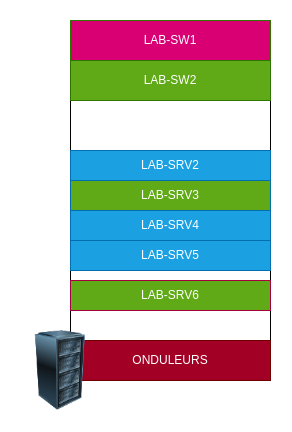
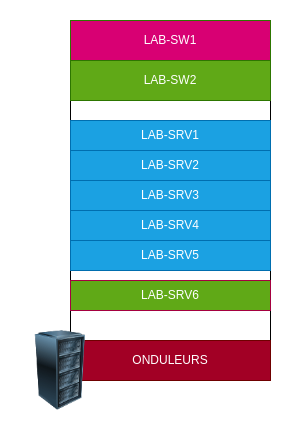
  <mxCell id="0" />
  <mxCell id="1" parent="0" />
  <mxCell id="2" value="" style="rounded=0;whiteSpace=wrap;html=1;" vertex="1" parent="1"><mxGeometry x="70" y="20" width="200" height="360" as="geometry" /></mxCell>
  <mxCell id="3" value="LAB-SW1" style="rounded=0;whiteSpace=wrap;html=1;fillColor=#d80073;fontColor=#ffffff;strokeColor=#2D7600;" vertex="1" parent="1"><mxGeometry x="70" y="20" width="200" height="40" as="geometry" /></mxCell>
  <mxCell id="4" value="LAB-SW2" style="rounded=0;whiteSpace=wrap;html=1;fillColor=#60a917;fontColor=#ffffff;strokeColor=#2D7600;" vertex="1" parent="1"><mxGeometry x="70" y="60" width="200" height="40" as="geometry" /></mxCell>
+ <mxCell id="5" value="LAB-SRV1" style="rounded=0;whiteSpace=wrap;html=1;fillColor=#1ba1e2;fontColor=#ffffff;strokeColor=#006EAF;" vertex="1" parent="1"><mxGeometry x="70" y="120" width="200" height="30" as="geometry" /></mxCell>
  <mxCell id="6" value="LAB-SRV2" style="rounded=0;whiteSpace=wrap;html=1;fillColor=#1ba1e2;fontColor=#ffffff;strokeColor=#006EAF;" vertex="1" parent="1"><mxGeometry x="70" y="150" width="200" height="30" as="geometry" /></mxCell>
- <mxCell id="7" value="LAB-SRV3" style="rounded=0;whiteSpace=wrap;html=1;fillColor=#60a917;fontColor=#ffffff;strokeColor=#006EAF;" vertex="1" parent="1"><mxGeometry x="70" y="180" width="200" height="30" as="geometry" /></mxCell>
+ <mxCell id="7" value="LAB-SRV3" style="rounded=0;whiteSpace=wrap;html=1;fillColor=#1ba1e2;fontColor=#ffffff;strokeColor=#006EAF;" vertex="1" parent="1"><mxGeometry x="70" y="180" width="200" height="30" as="geometry" /></mxCell>
  <mxCell id="8" value="LAB-SRV4" style="rounded=0;whiteSpace=wrap;html=1;fillColor=#1ba1e2;fontColor=#ffffff;strokeColor=#006EAF;" vertex="1" parent="1"><mxGeometry x="70" y="210" width="200" height="30" as="geometry" /></mxCell>
  <mxCell id="9" value="LAB-SRV5" style="rounded=0;whiteSpace=wrap;html=1;fillColor=#1ba1e2;fontColor=#ffffff;strokeColor=#006EAF;" vertex="1" parent="1"><mxGeometry x="70" y="240" width="200" height="30" as="geometry" /></mxCell>
  <mxCell id="10" value="LAB-SRV6" style="rounded=0;whiteSpace=wrap;html=1;fillColor=#60a917;fontColor=#ffffff;strokeColor=#A50040;" vertex="1" parent="1"><mxGeometry x="70" y="280" width="200" height="30" as="geometry" /></mxCell>
  <mxCell id="11" value="ONDULEURS" style="rounded=0;whiteSpace=wrap;html=1;fillColor=#a20025;fontColor=#ffffff;strokeColor=#6F0000;" vertex="1" parent="1"><mxGeometry x="70" y="340" width="200" height="40" as="geometry" /></mxCell>
  <mxCell id="12" value="" style="image;html=1;image=img/lib/clip_art/computers/Server_Rack_128x128.png" vertex="1" parent="1"><mxGeometry x="20" y="330" width="80" height="80" as="geometry" /></mxCell>
